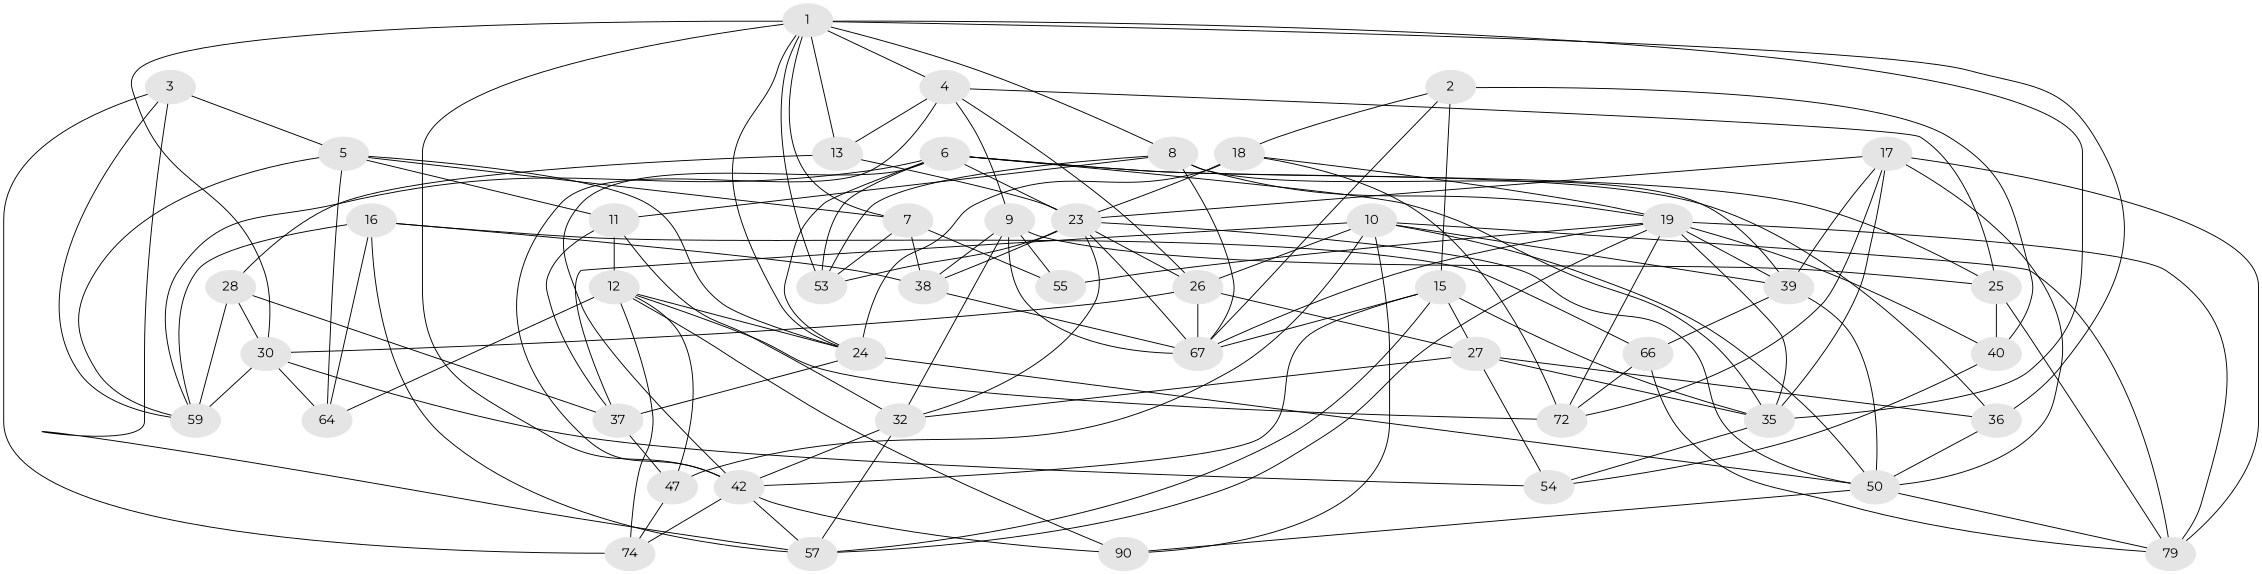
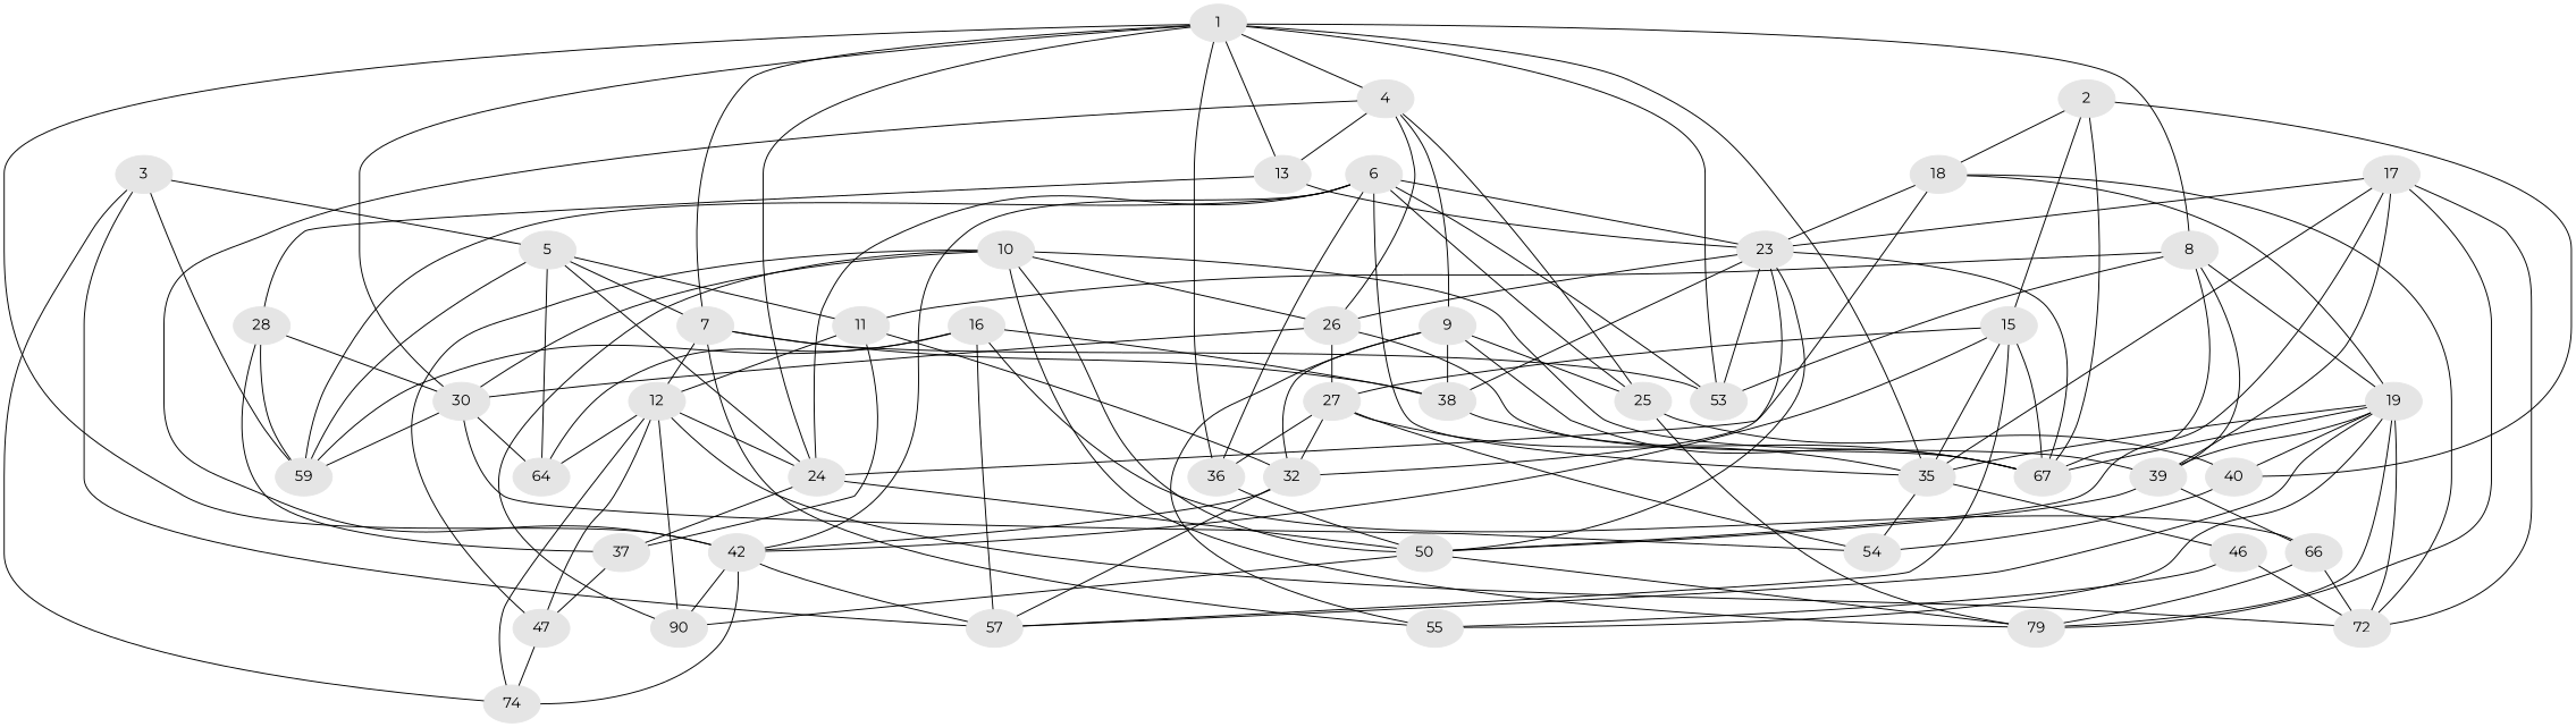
  graph {
    fontname=Montserrat
    node [color=gray90 fontname=Montserrat style=filled]
    edge [fontname=Montserrat]
    1 [super="+51+65+44"]
    4 [super="+98"]
    7 [super="+33"]
    8 [super="+41"]
    13
    24 [super="+69+68"]
    30 [super="+63"]
    35 [super="+81"]
    36
    42 [super="+43+73"]
    53 [super="+96"]
    9 [super="+77"]
    25 [super="+61"]
    26 [super="+34"]
    12 [super="+45+58"]
    38 [super="+49"]
    55
    67 [super="+89"]
    11 [super="+56"]
    19 [super="+94+88+75"]
    39 [super="+83"]
    23 [super="+48+92+87"]
    28
    37 [super="+93"]
    50 [super="+70+82"]
    59 [super="+97"]
    64
    54
+   46
    57 [super="+80"]
    74
    90
    15 [super="+62"]
    27 [super="+52"]
    2
    18
    40
    72 [super="+76+78"]
    5 [super="+14"]
    3
    32 [super="+71"]
    79 [super="+85"]
    6 [super="+22+31"]
    47
    66
    10 [super="+21"]
    16 [super="+20"]
    17 [super="+84"]
    1 -- 4
    1 -- 7
    1 -- 8
    1 -- 13
    1 -- 24
    1 -- 30
    1 -- 35
    1 -- 36
    1 -- 42
    1 -- 53
    4 -- 13
    4 -- 42
    4 -- 9
    4 -- 25
    4 -- 26
    7 -- 53
+   7 -- 12
    7 -- 38
    7 -- 55
    8 -- 53
    8 -- 67
    8 -- 11
    8 -- 19
    8 -- 39
    13 -- 23
    13 -- 28
    24 -- 37
    24 -- 50
    30 -- 59
    30 -- 64
    30 -- 54
    35 -- 54
+   35 -- 46
    36 -- 50
    42 -- 57
    42 -- 74
    42 -- 90
    9 -- 25 [weight=2]
    9 -- 38
    9 -- 55
    9 -- 67
    9 -- 32
    25 -- 40
    25 -- 79
    26 -- 30
    26 -- 67
    26 -- 27
    12 -- 24
    12 -- 64
    12 -- 74
    12 -- 90
    12 -- 72
    12 -- 47
    38 -- 67
    11 -- 12
    11 -- 37
    11 -- 32
    19 -- 35
    19 -- 55
    19 -- 67
    19 -- 39
    19 -- 57
    19 -- 40
    19 -- 72
    19 -- 79
    39 -- 50
    39 -- 66
    23 -- 53
    23 -- 26
    23 -- 38
    23 -- 67
    23 -- 50
    23 -- 32
    28 -- 30
    28 -- 37
    28 -- 59
    37 -- 47
    50 -- 90
    50 -- 79
+   46 -- 55
+   46 -- 72
    15 -- 35
    15 -- 42
    15 -- 67
    15 -- 57
    15 -- 27
    27 -- 35
    27 -- 36
    27 -- 54
    27 -- 32
    2 -- 67
    2 -- 15
    2 -- 18
    2 -- 40
    18 -- 24 [weight=2]
    18 -- 19
    18 -- 23
    18 -- 72
    40 -- 54
    5 -- 7
    5 -- 24
    5 -- 11
    5 -- 59
    5 -- 64
    3 -- 59
    3 -- 57
    3 -- 74
    3 -- 5
    32 -- 42
    32 -- 57
    6 -- 24
    6 -- 35
    6 -- 36
    6 -- 42
    6 -- 53
    6 -- 25
    6 -- 23
    6 -- 59
    47 -- 74
    66 -- 72
    66 -- 79
    10 -- 26
    10 -- 39
-   10 -- 37 [weight=2]
+   10 -- 30 [weight=2]
    10 -- 50
    10 -- 90
    10 -- 79
    10 -- 47
    16 -- 38
    16 -- 59
    16 -- 64
    16 -- 57
    16 -- 66
    17 -- 35
    17 -- 39
    17 -- 23
    17 -- 50
    17 -- 72
    17 -- 79
  }
